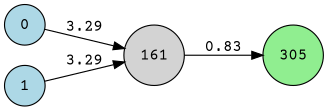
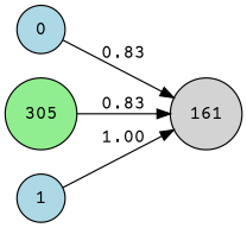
  digraph {
    fontname="Courier Prime"
    rankdir=LR
    node [fillcolor=lightblue fontname="Courier Prime" shape=circle style=filled]
    edge [fontname="Courier Prime"]
    n1 [label=0]
    n2 [fillcolor=lightgray label=161]
    n3 [fillcolor=lightgreen label=305]
    n4 [label=1]
-   n1 -> n2 [label=3.29]
-   n2 -> n3 [label=0.83]
-   n4 -> n2 [label=3.29]
+   n1 -> n2 [label=0.83]
+   n3 -> n2 [label=0.83]
+   n4 -> n2 [label=1.00]
  }
